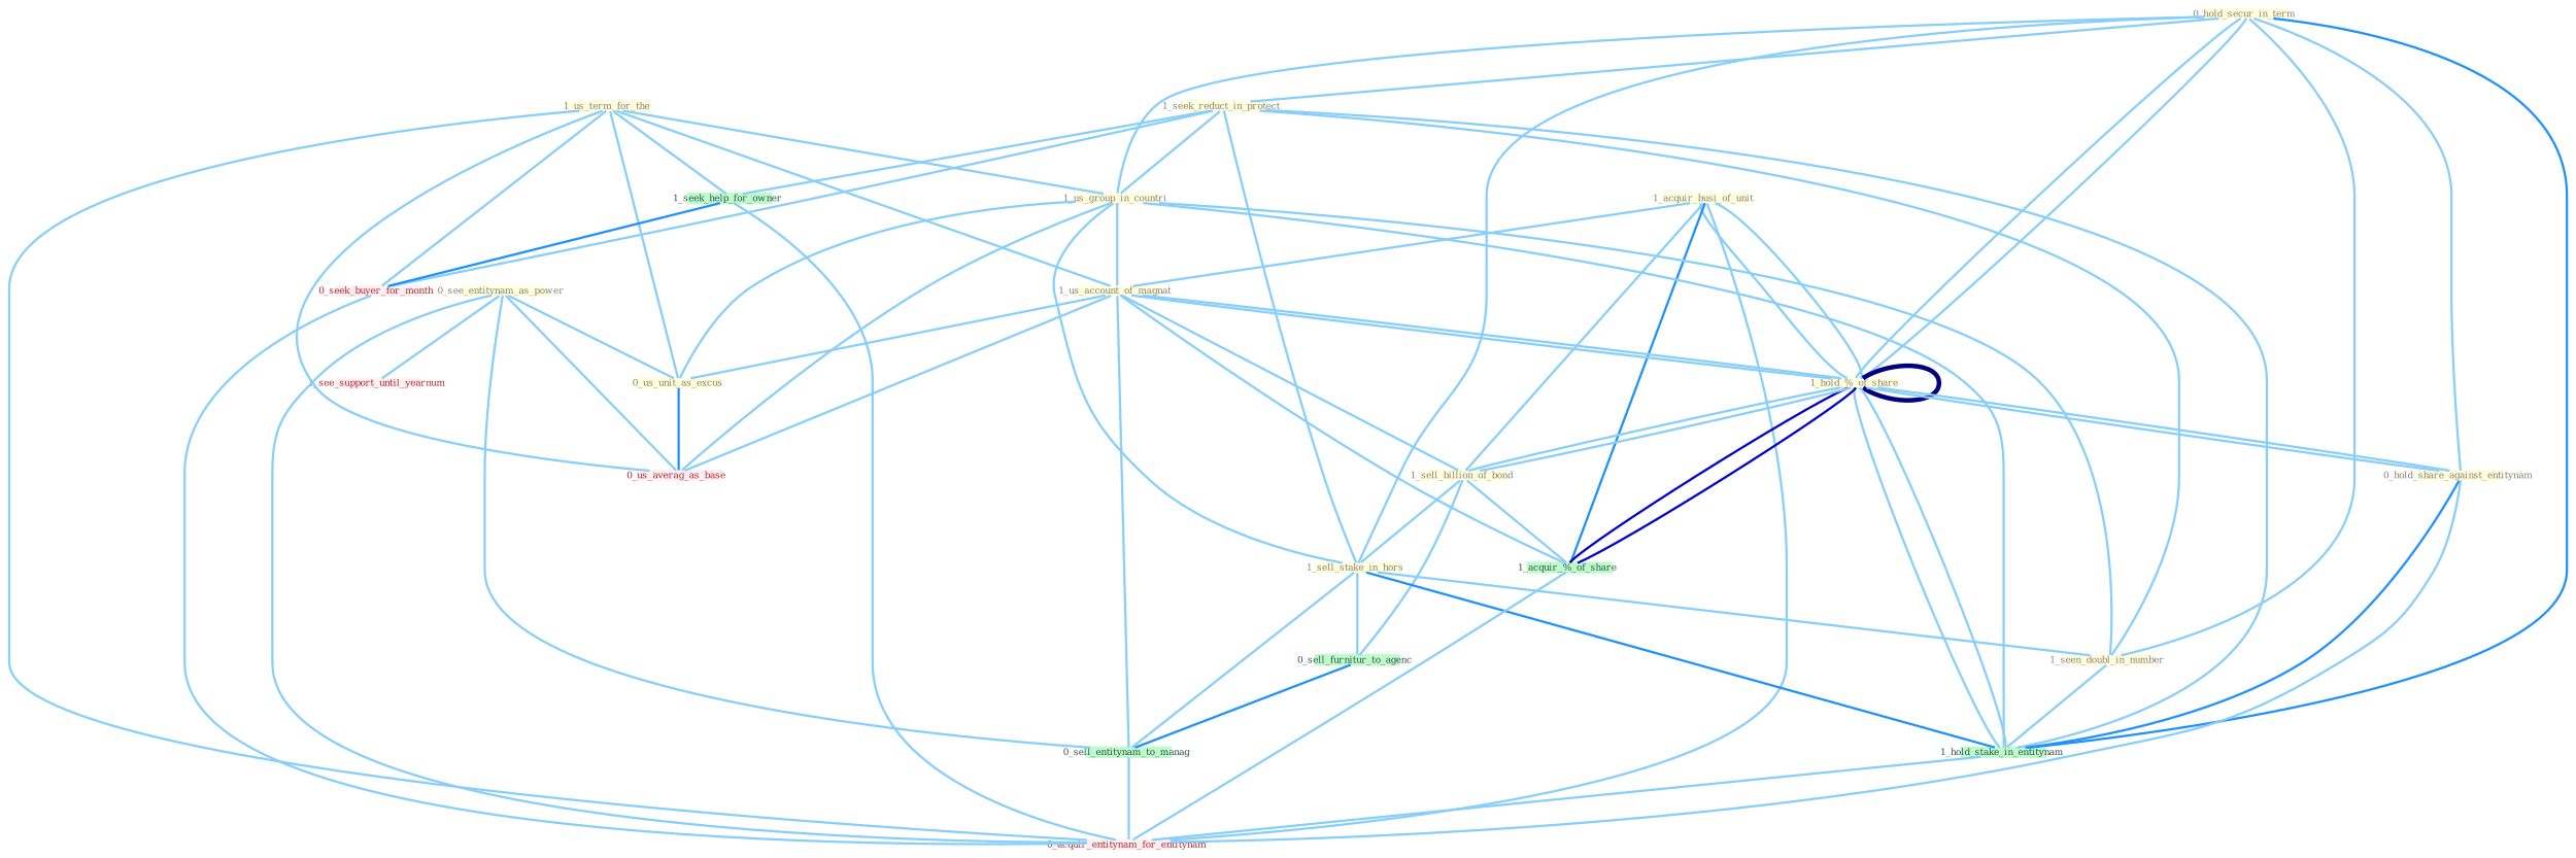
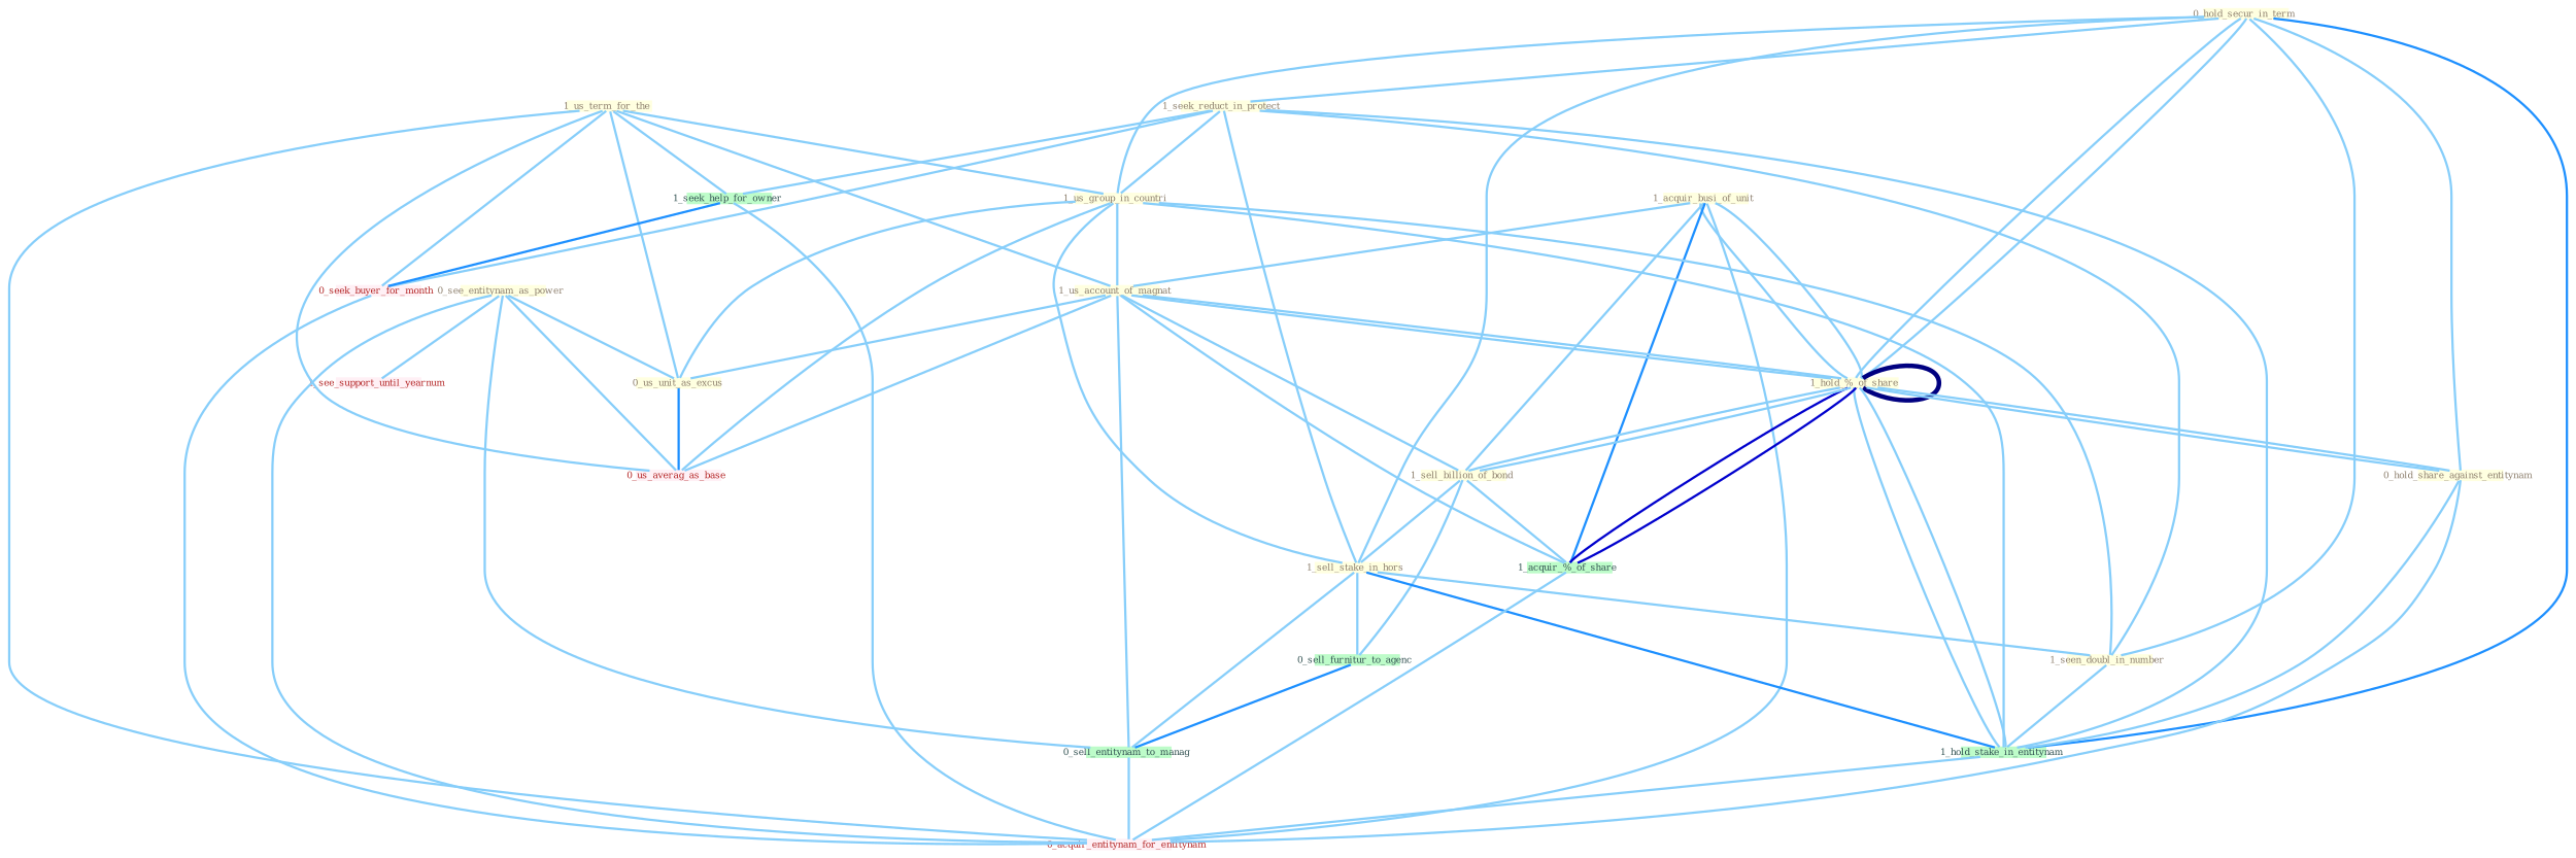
  graph {
    node [color="#ffffe0" fixedsize=true fontcolor="#8b7d6b" fontsize=4 shape=polygon style=filled]
    edge [color="#87cefa" w=1]
    "0_see_entitynam_as_power " [height=.06 width=.5]
    "0_hold_secur_in_term " [height=.06 width=.5]
    "1_acquir_busi_of_unit " [height=.06 width=.5]
    "1_seek_reduct_in_protect " [height=.06 width=.5]
    "1_us_term_for_the " [height=.06 width=.5]
    "1_us_group_in_countri " [height=.06 width=.5]
    "1_hold_%_of_share " [height=.06 width=.5]
    "1_us_account_of_magnat " [height=.06 width=.5]
    "1_sell_billion_of_bond " [height=.06 width=.5]
    n10 [height=.06 label="0_us_unit_as_excus" width=.5]
    "0_hold_share_against_entitynam " [height=.06 width=.5]
    "1_sell_stake_in_hors " [height=.06 width=.5]
    "1_seen_doubl_in_number " [height=.06 width=.5]
    "0_seek_buyer_for_month " [color="#fff0f5" fontcolor="#b22222" height=.06 width=.5]
    "1_see_support_until_yearnum " [color="#fff0f5" fontcolor="#b22222" height=.06 width=.5]
    "0_us_averag_as_base " [color="#fff0f5" fontcolor="#b22222" height=.06 width=.5]
    "0_acquir_entitynam_for_entitynam " [color="#fff0f5" fontcolor="#b22222" height=.06 width=.5]
    "0_sell_entitynam_to_manag " [color="#BDFCC9" fontcolor="#2f4f4f" height=.06 width=.5]
    "1_hold_stake_in_entitynam " [color="#BDFCC9" fontcolor="#2f4f4f" height=.06 width=.5]
    "1_acquir_%_of_share " [color="#BDFCC9" fontcolor="#2f4f4f" height=.06 width=.5]
    "1_seek_help_for_owner " [color="#BDFCC9" fontcolor="#2f4f4f" height=.06 width=.5]
    "0_sell_furnitur_to_agenc " [color="#BDFCC9" fontcolor="#2f4f4f" height=.06 width=.5]
    subgraph sub_1 {
      "0_see_entitynam_as_power "
      "0_hold_secur_in_term "
      "1_acquir_busi_of_unit "
      "1_seek_reduct_in_protect "
      "1_us_term_for_the "
      "1_us_group_in_countri "
      "1_hold_%_of_share "
      "1_us_account_of_magnat "
      "1_sell_billion_of_bond "
      n10
      "0_hold_share_against_entitynam "
      "1_sell_stake_in_hors "
      "1_seen_doubl_in_number "
    }
    subgraph sub_2 {
      "0_seek_buyer_for_month "
      "1_see_support_until_yearnum "
      "0_us_averag_as_base "
      "0_acquir_entitynam_for_entitynam "
    }
    "0_see_entitynam_as_power " -- n10
    "0_see_entitynam_as_power " -- "1_see_support_until_yearnum "
    "0_see_entitynam_as_power " -- "0_us_averag_as_base "
    "0_see_entitynam_as_power " -- "0_acquir_entitynam_for_entitynam "
    "0_see_entitynam_as_power " -- "0_sell_entitynam_to_manag "
    "0_hold_secur_in_term " -- "1_seek_reduct_in_protect "
    "0_hold_secur_in_term " -- "1_us_group_in_countri "
    "0_hold_secur_in_term " -- "1_hold_%_of_share "
    "0_hold_secur_in_term " -- "1_hold_%_of_share "
    "0_hold_secur_in_term " -- "0_hold_share_against_entitynam "
    "0_hold_secur_in_term " -- "1_sell_stake_in_hors "
    "0_hold_secur_in_term " -- "1_seen_doubl_in_number "
    "0_hold_secur_in_term " -- "1_hold_stake_in_entitynam " [color="#1e90ff" w=2]
    "1_acquir_busi_of_unit " -- "1_hold_%_of_share "
    "1_acquir_busi_of_unit " -- "1_hold_%_of_share "
    "1_acquir_busi_of_unit " -- "1_us_account_of_magnat "
    "1_acquir_busi_of_unit " -- "1_sell_billion_of_bond "
    "1_acquir_busi_of_unit " -- "0_acquir_entitynam_for_entitynam "
    "1_acquir_busi_of_unit " -- "1_acquir_%_of_share " [color="#1e90ff" w=2]
    "1_seek_reduct_in_protect " -- "1_us_group_in_countri "
    "1_seek_reduct_in_protect " -- "1_sell_stake_in_hors "
    "1_seek_reduct_in_protect " -- "1_seen_doubl_in_number "
    "1_seek_reduct_in_protect " -- "0_seek_buyer_for_month "
    "1_seek_reduct_in_protect " -- "1_hold_stake_in_entitynam "
    "1_seek_reduct_in_protect " -- "1_seek_help_for_owner "
    "1_us_term_for_the " -- "1_us_group_in_countri "
    "1_us_term_for_the " -- "1_us_account_of_magnat "
    "1_us_term_for_the " -- n10
    "1_us_term_for_the " -- "0_seek_buyer_for_month "
    "1_us_term_for_the " -- "0_us_averag_as_base "
    "1_us_term_for_the " -- "0_acquir_entitynam_for_entitynam "
    "1_us_term_for_the " -- "1_seek_help_for_owner "
    "1_us_group_in_countri " -- "1_us_account_of_magnat "
    "1_us_group_in_countri " -- n10
    "1_us_group_in_countri " -- "1_sell_stake_in_hors "
    "1_us_group_in_countri " -- "1_seen_doubl_in_number "
    "1_us_group_in_countri " -- "0_us_averag_as_base "
    "1_us_group_in_countri " -- "1_hold_stake_in_entitynam "
    "1_hold_%_of_share " -- "1_hold_%_of_share " [color="#000080" style=bold w=4]
    "1_hold_%_of_share " -- "1_us_account_of_magnat "
    "1_hold_%_of_share " -- "1_sell_billion_of_bond "
    "1_hold_%_of_share " -- "0_hold_share_against_entitynam "
    "1_hold_%_of_share " -- "1_hold_stake_in_entitynam "
    "1_hold_%_of_share " -- "1_hold_stake_in_entitynam "
    "1_hold_%_of_share " -- "1_acquir_%_of_share " [color="#0000cd" w=3]
    "1_hold_%_of_share " -- "1_acquir_%_of_share " [color="#0000cd" w=3]
    "1_us_account_of_magnat " -- "1_hold_%_of_share "
    "1_us_account_of_magnat " -- "1_sell_billion_of_bond "
    "1_us_account_of_magnat " -- n10
    "1_us_account_of_magnat " -- "0_us_averag_as_base "
    "1_us_account_of_magnat " -- "0_sell_entitynam_to_manag "
    "1_us_account_of_magnat " -- "1_acquir_%_of_share "
    "1_sell_billion_of_bond " -- "1_hold_%_of_share "
    "1_sell_billion_of_bond " -- "1_sell_stake_in_hors "
    "1_sell_billion_of_bond " -- "1_acquir_%_of_share "
    "1_sell_billion_of_bond " -- "0_sell_furnitur_to_agenc "
    n10 -- "0_us_averag_as_base " [color="#1e90ff" w=2]
    "0_hold_share_against_entitynam " -- "1_hold_%_of_share "
    "0_hold_share_against_entitynam " -- "0_acquir_entitynam_for_entitynam "
-   "0_hold_share_against_entitynam " -- "1_hold_stake_in_entitynam " [color="#1e90ff" w=2]
+   "0_hold_share_against_entitynam " -- "1_hold_stake_in_entitynam " [w=2]
    "1_sell_stake_in_hors " -- "1_seen_doubl_in_number "
    "1_sell_stake_in_hors " -- "0_sell_entitynam_to_manag "
    "1_sell_stake_in_hors " -- "1_hold_stake_in_entitynam " [color="#1e90ff" w=2]
    "1_sell_stake_in_hors " -- "0_sell_furnitur_to_agenc "
    "1_seen_doubl_in_number " -- "1_hold_stake_in_entitynam "
    "0_seek_buyer_for_month " -- "0_acquir_entitynam_for_entitynam "
    "0_sell_entitynam_to_manag " -- "0_acquir_entitynam_for_entitynam "
    "1_hold_stake_in_entitynam " -- "0_acquir_entitynam_for_entitynam "
    "1_acquir_%_of_share " -- "0_acquir_entitynam_for_entitynam "
    "1_seek_help_for_owner " -- "0_seek_buyer_for_month " [color="#1e90ff" w=2]
    "1_seek_help_for_owner " -- "0_acquir_entitynam_for_entitynam "
    "0_sell_furnitur_to_agenc " -- "0_sell_entitynam_to_manag " [color="#1e90ff" w=2]
  }
